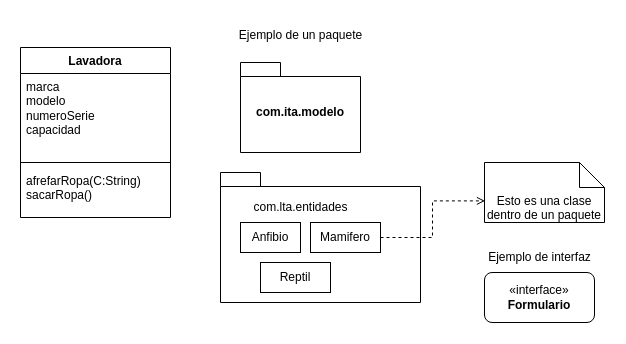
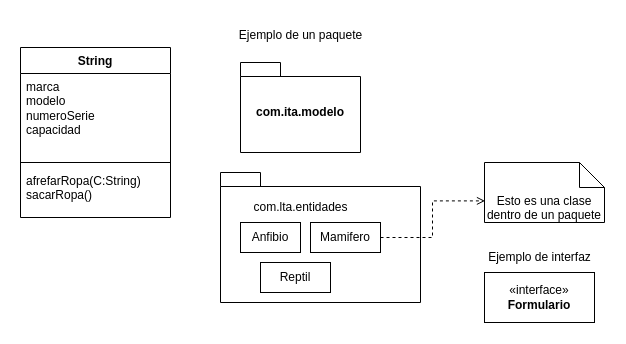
  <mxCell id="0" />
  <mxCell id="1" parent="0" />
- <mxCell id="2" value="Lavadora" style="swimlane;fontStyle=1;align=center;verticalAlign=top;childLayout=stackLayout;horizontal=1;startSize=26;horizontalStack=0;resizeParent=1;resizeParentMax=0;resizeLast=0;collapsible=1;marginBottom=0;whiteSpace=wrap;html=1;" vertex="1" parent="1"><mxGeometry x="20" y="47" width="150" height="170" as="geometry"><mxRectangle x="330" y="360" width="120" height="30" as="alternateBounds" /></mxGeometry></mxCell>
+ <mxCell id="2" value="String" style="swimlane;fontStyle=1;align=center;verticalAlign=top;childLayout=stackLayout;horizontal=1;startSize=26;horizontalStack=0;resizeParent=1;resizeParentMax=0;resizeLast=0;collapsible=1;marginBottom=0;whiteSpace=wrap;html=1;" vertex="1" parent="1"><mxGeometry x="20" y="47" width="150" height="170" as="geometry"><mxRectangle x="330" y="360" width="120" height="30" as="alternateBounds" /></mxGeometry></mxCell>
  <mxCell id="3" value="marca&lt;div&gt;modelo&lt;/div&gt;&lt;div&gt;numeroSerie&lt;/div&gt;&lt;div&gt;capacidad&lt;/div&gt;" style="text;strokeColor=none;fillColor=none;align=left;verticalAlign=top;spacingLeft=4;spacingRight=4;overflow=hidden;rotatable=0;points=[[0,0.5],[1,0.5]];portConstraint=eastwest;whiteSpace=wrap;html=1;" vertex="1" parent="2"><mxGeometry y="26" width="150" height="84" as="geometry" /></mxCell>
  <mxCell id="4" value="" style="line;strokeWidth=1;fillColor=none;align=left;verticalAlign=middle;spacingTop=-1;spacingLeft=3;spacingRight=3;rotatable=0;labelPosition=right;points=[];portConstraint=eastwest;strokeColor=inherit;" vertex="1" parent="2"><mxGeometry y="110" width="150" height="10" as="geometry" /></mxCell>
  <mxCell id="5" value="afrefarRopa(C:String)&lt;div&gt;sacarRopa()&lt;/div&gt;" style="text;strokeColor=none;fillColor=none;align=left;verticalAlign=top;spacingLeft=4;spacingRight=4;overflow=hidden;rotatable=0;points=[[0,0.5],[1,0.5]];portConstraint=eastwest;whiteSpace=wrap;html=1;" vertex="1" parent="2"><mxGeometry y="120" width="150" height="50" as="geometry" /></mxCell>
  <mxCell id="6" value="com.ita.modelo" style="shape=folder;fontStyle=1;spacingTop=10;tabWidth=40;tabHeight=14;tabPosition=left;html=1;whiteSpace=wrap;" vertex="1" parent="1"><mxGeometry x="240" y="62" width="120" height="90" as="geometry" /></mxCell>
  <mxCell id="7" value="Ejemplo de un paquete" style="text;html=1;align=center;verticalAlign=middle;resizable=0;points=[];autosize=1;strokeColor=none;fillColor=none;" vertex="1" parent="1"><mxGeometry x="225" y="20" width="150" height="30" as="geometry" /></mxCell>
  <mxCell id="8" value="" style="shape=folder;fontStyle=1;spacingTop=10;tabWidth=40;tabHeight=14;tabPosition=left;html=1;whiteSpace=wrap;" vertex="1" parent="1"><mxGeometry x="220" y="172" width="200" height="130" as="geometry" /></mxCell>
  <mxCell id="9" value="Anfibio" style="html=1;whiteSpace=wrap;" vertex="1" parent="1"><mxGeometry x="240" y="222" width="60" height="30" as="geometry" /></mxCell>
  <mxCell id="10" style="edgeStyle=orthogonalEdgeStyle;rounded=0;orthogonalLoop=1;jettySize=auto;html=1;exitX=1;exitY=0.5;exitDx=0;exitDy=0;entryX=0.004;entryY=0.64;entryDx=0;entryDy=0;entryPerimeter=0;dashed=1;endArrow=open;startFill=0;" edge="1" parent="1" source="11" target="14"><mxGeometry relative="1" as="geometry"><mxPoint x="450" y="237.048" as="targetPoint" /></mxGeometry></mxCell>
  <mxCell id="11" value="Mamifero" style="html=1;whiteSpace=wrap;" vertex="1" parent="1"><mxGeometry x="310" y="222" width="70" height="30" as="geometry" /></mxCell>
  <mxCell id="12" value="Reptil" style="html=1;whiteSpace=wrap;" vertex="1" parent="1"><mxGeometry x="260" y="262" width="70" height="30" as="geometry" /></mxCell>
  <mxCell id="13" value="com.lta.entidades" style="text;html=1;align=center;verticalAlign=middle;resizable=0;points=[];autosize=1;strokeColor=none;fillColor=none;" vertex="1" parent="1"><mxGeometry x="240" y="192" width="120" height="30" as="geometry" /></mxCell>
  <mxCell id="14" value="Esto es una clase dentro de un paquete" style="shape=note2;boundedLbl=1;whiteSpace=wrap;html=1;size=25;verticalAlign=top;align=center;" vertex="1" parent="1"><mxGeometry x="484" y="162" width="120" height="60" as="geometry" /></mxCell>
- <mxCell id="15" value="«interface»&lt;br&gt;&lt;b&gt;Formulario&lt;/b&gt;" style="html=1;whiteSpace=wrap;rounded=1;" vertex="1" parent="1"><mxGeometry x="484" y="272" width="110" height="50" as="geometry" /></mxCell>
+ <mxCell id="15" value="«interface»&lt;br&gt;&lt;b&gt;Formulario&lt;/b&gt;" style="html=1;whiteSpace=wrap;" vertex="1" parent="1"><mxGeometry x="484" y="272" width="110" height="50" as="geometry" /></mxCell>
  <mxCell id="16" value="Ejemplo de interfaz" style="text;html=1;align=center;verticalAlign=middle;resizable=0;points=[];autosize=1;strokeColor=none;fillColor=none;" vertex="1" parent="1"><mxGeometry x="474" y="242" width="130" height="30" as="geometry" /></mxCell>
